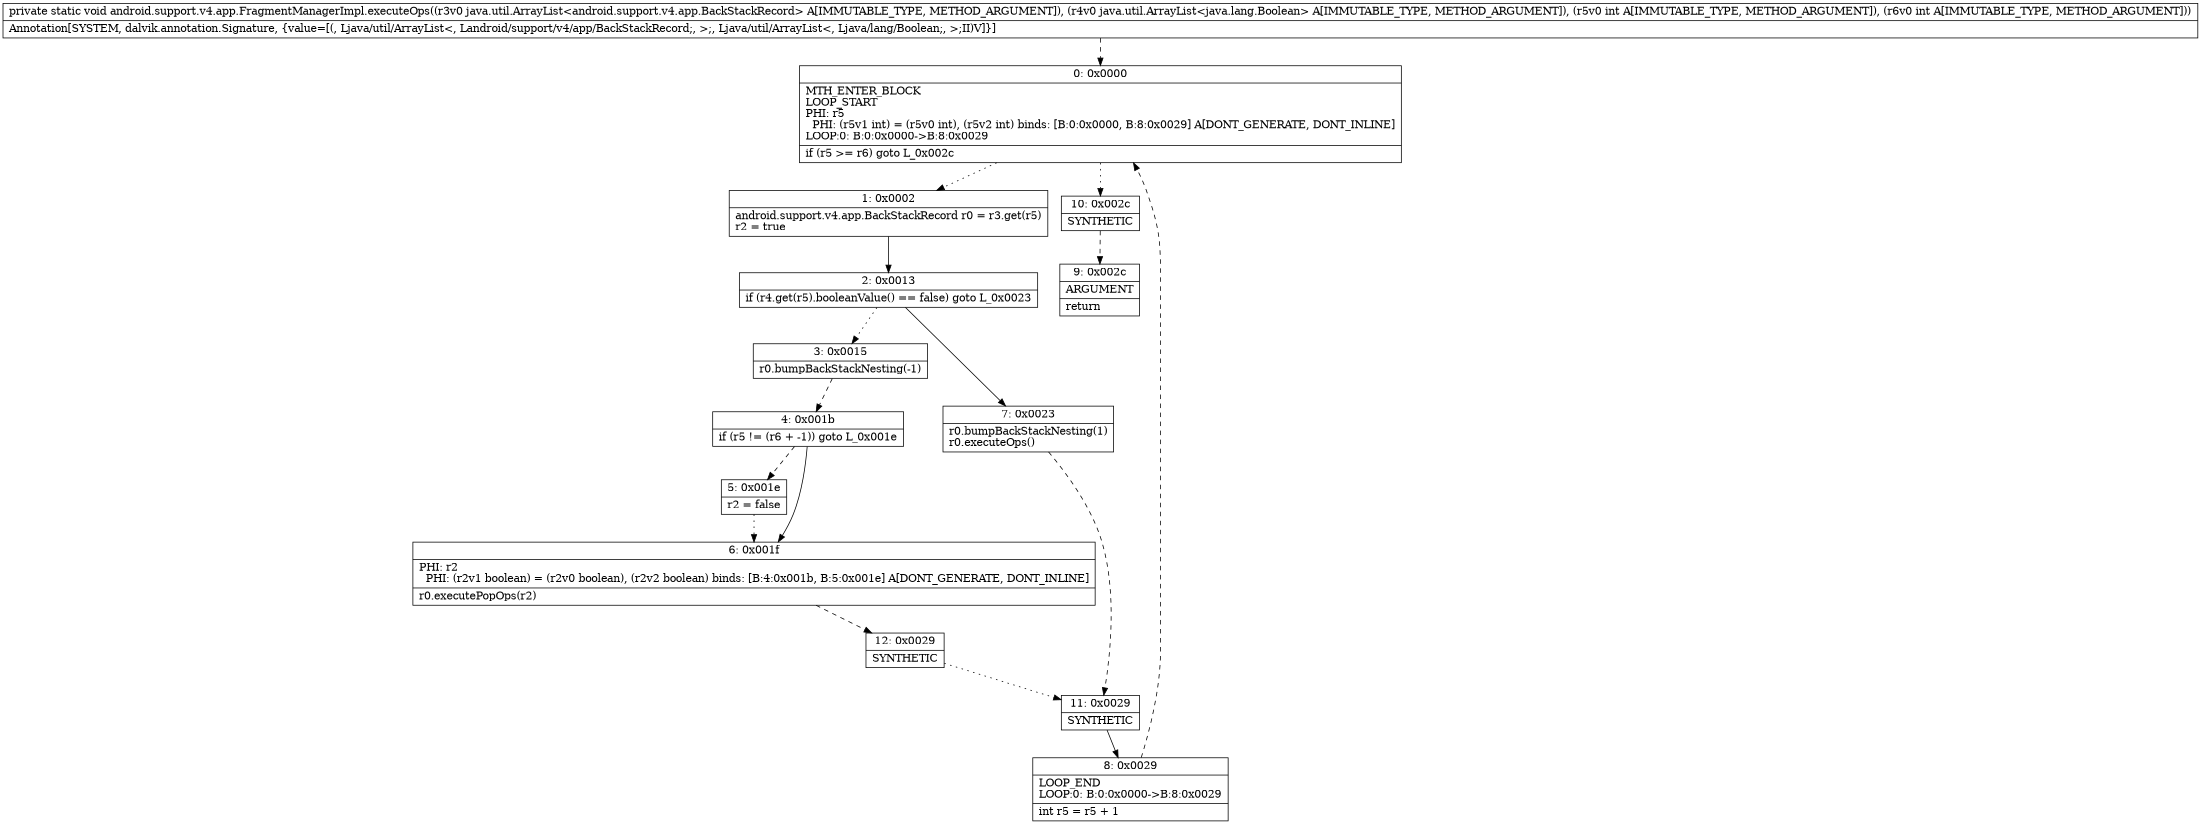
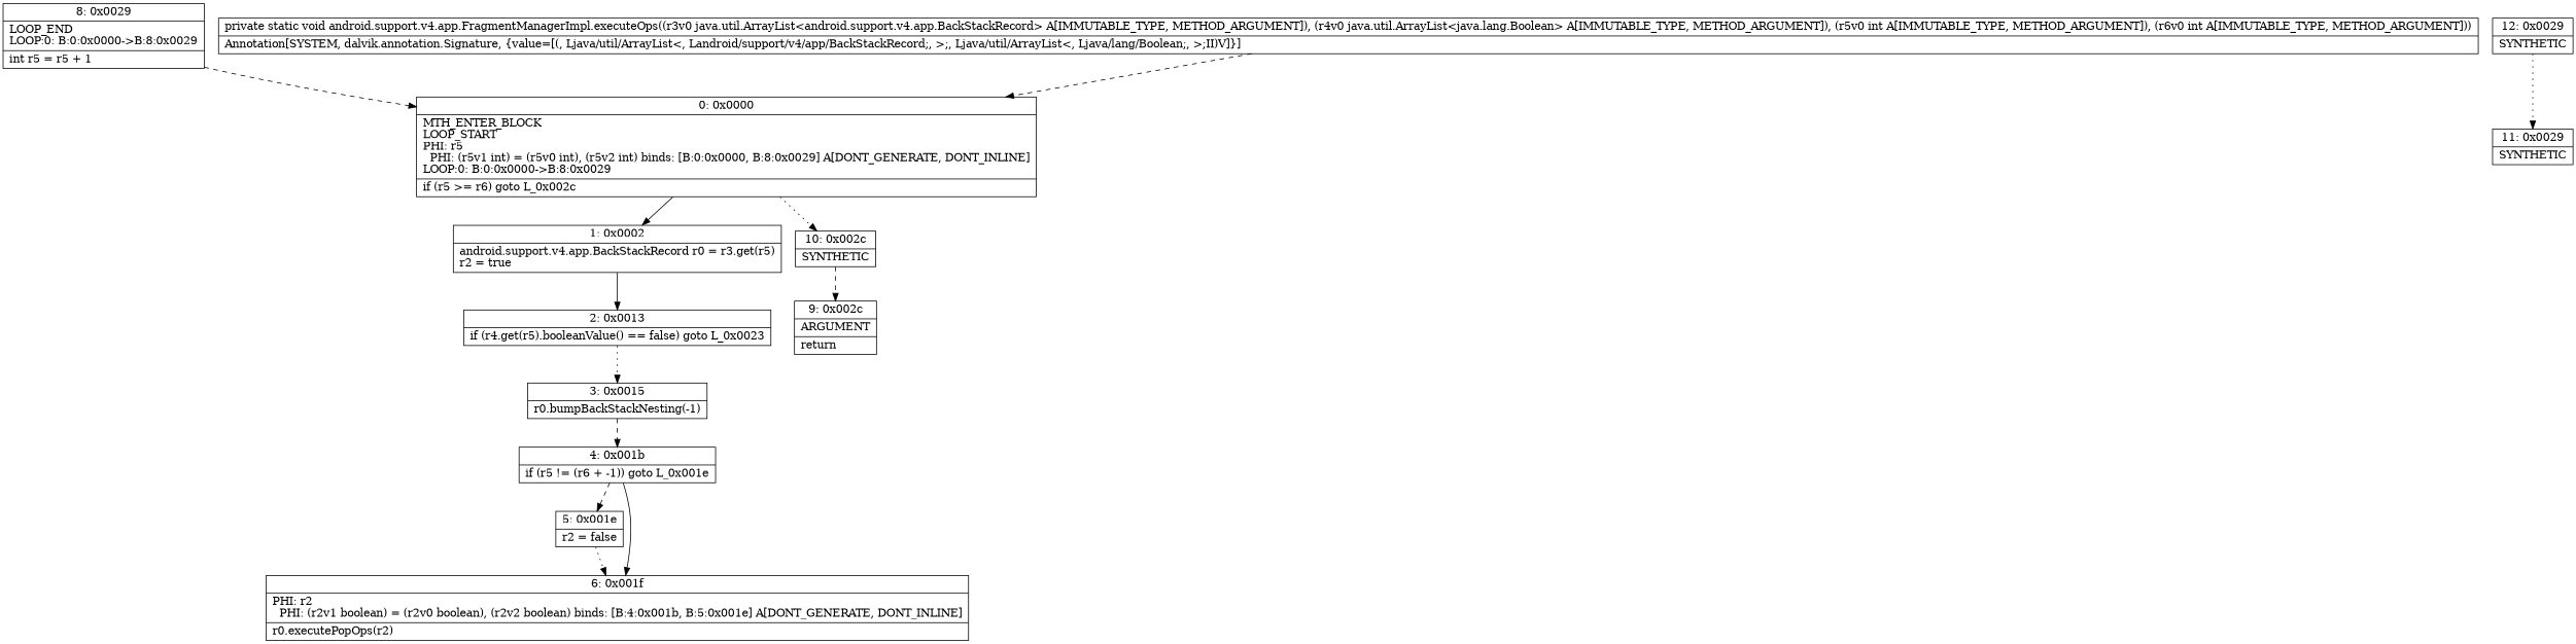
  digraph {
    node [shape=record]
    edge [style=dashed]
    n1 [label="{0\:\ 0x0000|MTH_ENTER_BLOCK\lLOOP_START\lPHI: r5 \l  PHI: (r5v1 int) = (r5v0 int), (r5v2 int) binds: [B:0:0x0000, B:8:0x0029] A[DONT_GENERATE, DONT_INLINE]\lLOOP:0: B:0:0x0000\-\>B:8:0x0029\l|if (r5 \>= r6) goto L_0x002c\l}"]
    n2 [label="{1\:\ 0x0002|android.support.v4.app.BackStackRecord r0 = r3.get(r5)\lr2 = true\l}"]
    n3 [label="{10\:\ 0x002c|SYNTHETIC\l}"]
    n4 [label="{2\:\ 0x0013|if (r4.get(r5).booleanValue() == false) goto L_0x0023\l}"]
    n5 [label="{9\:\ 0x002c|ARGUMENT\l|return\l}"]
    n6 [label="{3\:\ 0x0015|r0.bumpBackStackNesting(\-1)\l}"]
-   n7 [label="{7\:\ 0x0023|r0.bumpBackStackNesting(1)\lr0.executeOps()\l}"]
    n8 [label="{4\:\ 0x001b|if (r5 != (r6 + \-1)) goto L_0x001e\l}"]
    n9 [label="{11\:\ 0x0029|SYNTHETIC\l}"]
    n10 [label="{5\:\ 0x001e|r2 = false\l}"]
    n11 [label="{6\:\ 0x001f|PHI: r2 \l  PHI: (r2v1 boolean) = (r2v0 boolean), (r2v2 boolean) binds: [B:4:0x001b, B:5:0x001e] A[DONT_GENERATE, DONT_INLINE]\l|r0.executePopOps(r2)\l}"]
    n12 [label="{12\:\ 0x0029|SYNTHETIC\l}"]
    n13 [label="{8\:\ 0x0029|LOOP_END\lLOOP:0: B:0:0x0000\-\>B:8:0x0029\l|int r5 = r5 + 1\l}"]
    n14 [label="{private static void android.support.v4.app.FragmentManagerImpl.executeOps((r3v0 java.util.ArrayList\<android.support.v4.app.BackStackRecord\> A[IMMUTABLE_TYPE, METHOD_ARGUMENT]), (r4v0 java.util.ArrayList\<java.lang.Boolean\> A[IMMUTABLE_TYPE, METHOD_ARGUMENT]), (r5v0 int A[IMMUTABLE_TYPE, METHOD_ARGUMENT]), (r6v0 int A[IMMUTABLE_TYPE, METHOD_ARGUMENT]))  | Annotation[SYSTEM, dalvik.annotation.Signature, \{value=[(, Ljava\/util\/ArrayList\<, Landroid\/support\/v4\/app\/BackStackRecord;, \>;, Ljava\/util\/ArrayList\<, Ljava\/lang\/Boolean;, \>;II)V]\}]\l}"]
-   n1 -> n2 [style=dotted]
+   n1 -> n2 [style=solid]
    n1 -> n3 [style=dotted]
    n2 -> n4 [style=solid]
    n3 -> n5
    n4 -> n6 [style=dotted]
-   n4 -> n7 [style=solid]
    n6 -> n8
-   n7 -> n9
    n8 -> n10
    n8 -> n11 [style=solid]
-   n9 -> n13 [style=solid]
    n10 -> n11 [style=dotted]
-   n11 -> n12
    n12 -> n9 [style=dotted]
    n13 -> n1
    n14 -> n1
  }
